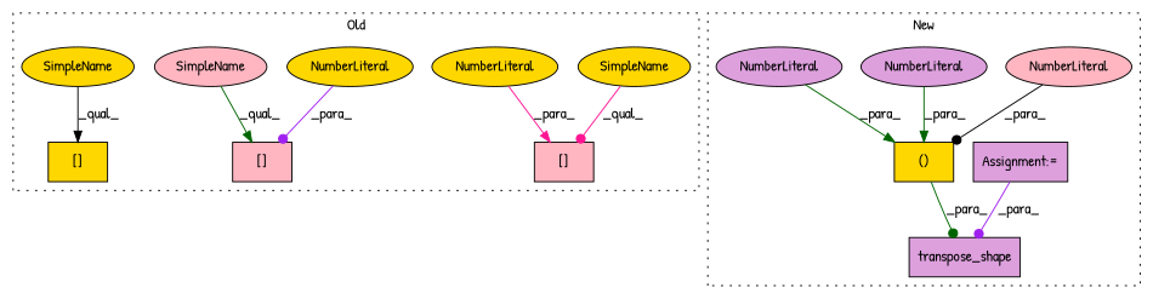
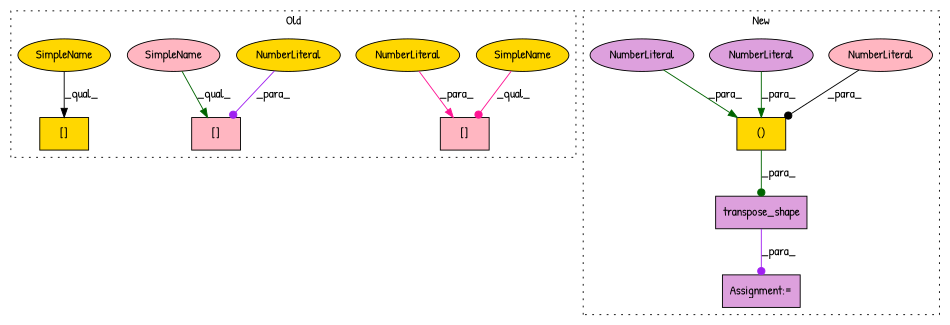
  digraph {
    fontname="Patrick Hand"
    node [a=34 l=1 s=31961 shape=ellipse style=filled fillcolor=gold fontname="Patrick Hand"]
    edge [color=darkgreen arrowhead=normal fontname="Patrick Hand"]
    n1 [a=2 l="8,1" label="[]" s="31944,31953" shape=box fillcolor=lightpink]
    n2 [label=NumberLiteral s=31952]
    n3 [a=2 l="8,1" label="[]" s="31870,31879" shape=box fillcolor=lightpink]
    n4 [label=NumberLiteral s=31878]
    n5 [a=2 l="8,1" label="[]" s="31914,31923" shape=box]
    n6 [a=42 l=7 label=SimpleName s=31944]
    n7 [a=42 l=7 label=SimpleName s=31914]
    n8 [a=42 l=7 label=SimpleName s=31870 fillcolor=lightpink]
    n9 [a=32 l="16,2" label=transpose_shape s="31920,31990" shape=box fillcolor=plum]
    n10 [a=106 l=29 label="()" shape=box]
    n11 [label=NumberLiteral s=31975 fillcolor=lightpink]
    n12 [a=7 label="Assignment:=" s=31919 shape=box fillcolor=plum]
    n13 [label=NumberLiteral s=31989 fillcolor=plum]
    n14 [label=NumberLiteral fillcolor=plum]
    subgraph cluster_1 {
      label=Old
      style=dotted
      n1
      n2
      n3
      n4
      n5
      n6
      n7
      n8
    }
    subgraph cluster_2 {
      label=New
      style=dotted
      n9
      n10
      n11
      n12
      n13
      n14
    }
    n2 -> n1 [label=_para_ color=deeppink]
    n4 -> n3 [label=_para_ color=purple arrowhead=dot]
    n6 -> n1 [label=_qual_ color=deeppink arrowhead=dot]
    n7 -> n5 [label=_qual_ color=black]
    n8 -> n3 [label=_qual_]
-   n12 -> n9 [label=_para_ color=purple arrowhead=dot]
+   n9 -> n12 [label=_para_ color=purple arrowhead=dot]
    n10 -> n9 [label=_para_ arrowhead=dot]
    n11 -> n10 [label=_para_ color=black arrowhead=dot]
    n13 -> n10 [label=_para_]
    n14 -> n10 [label=_para_]
  }
